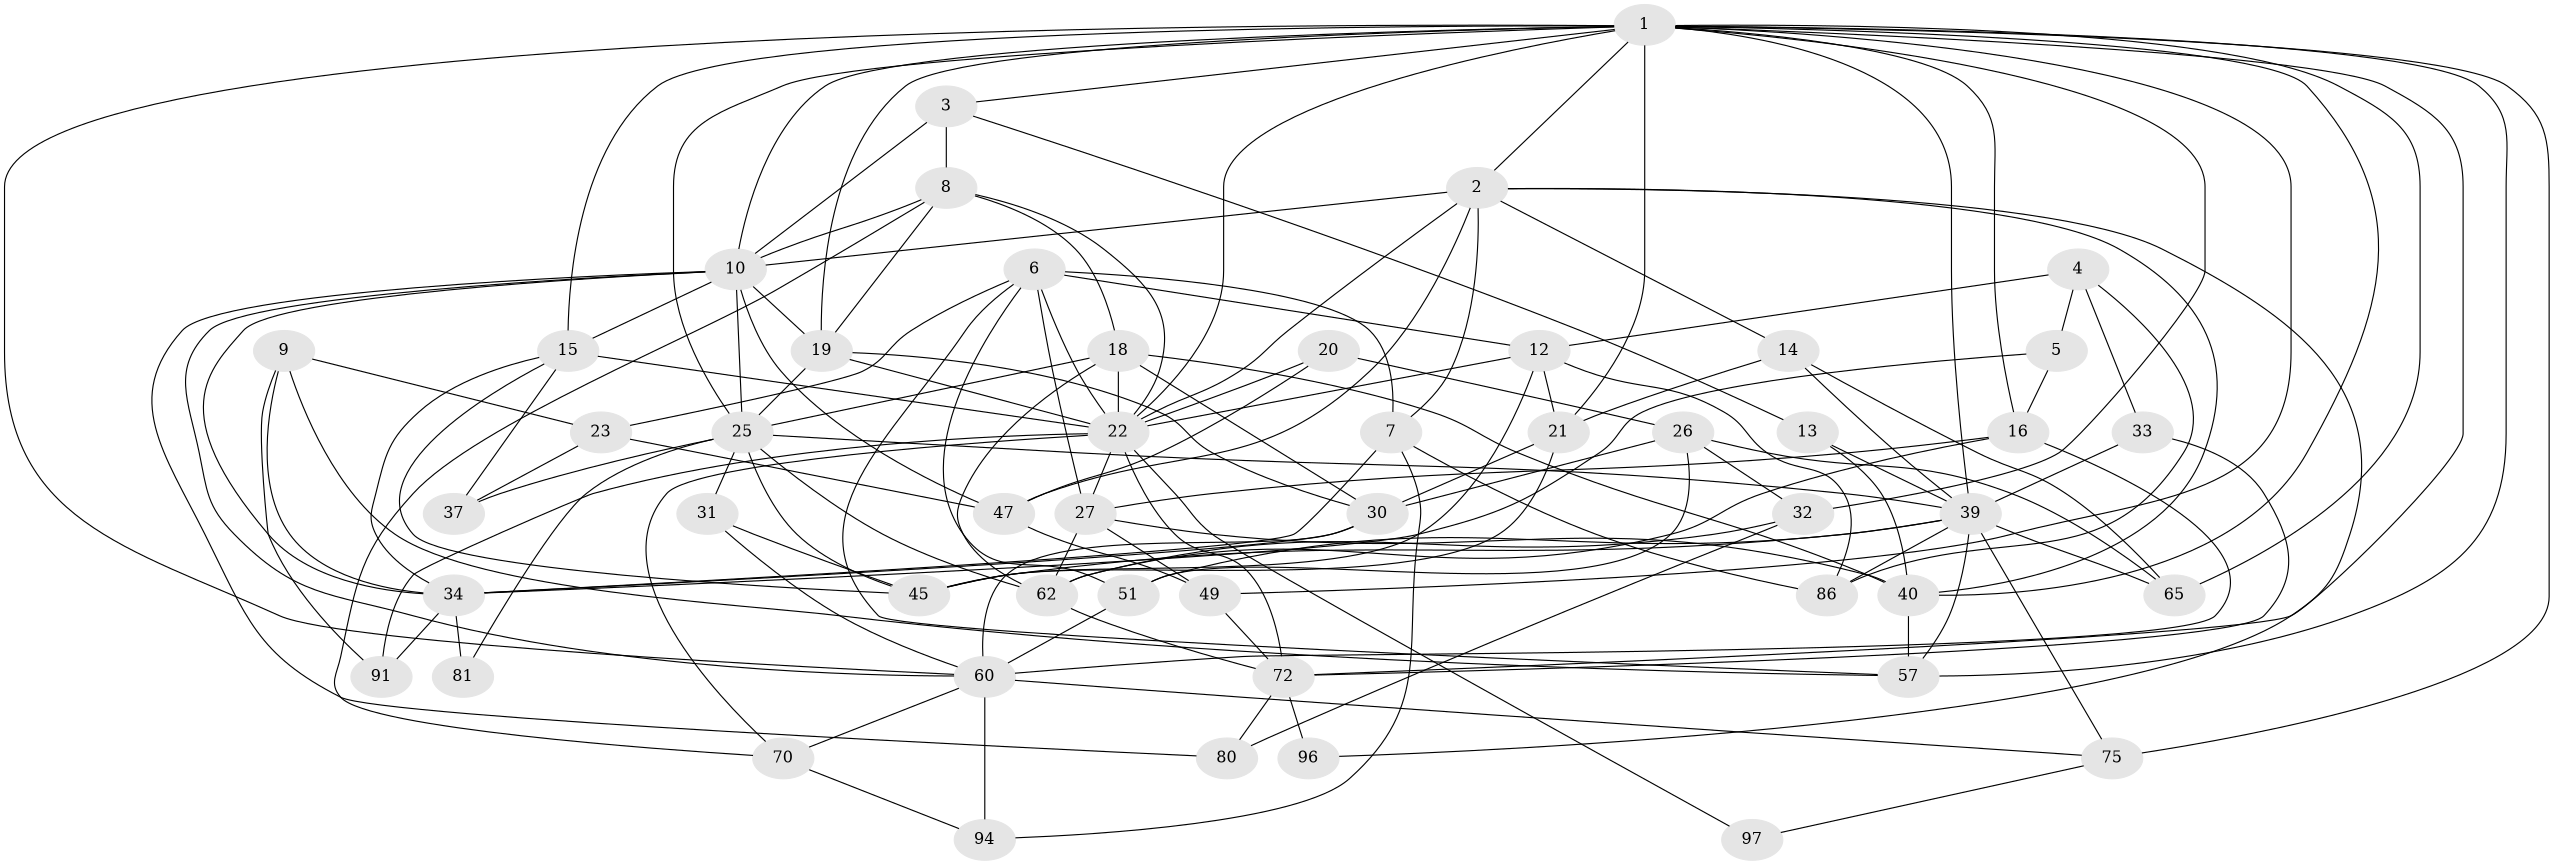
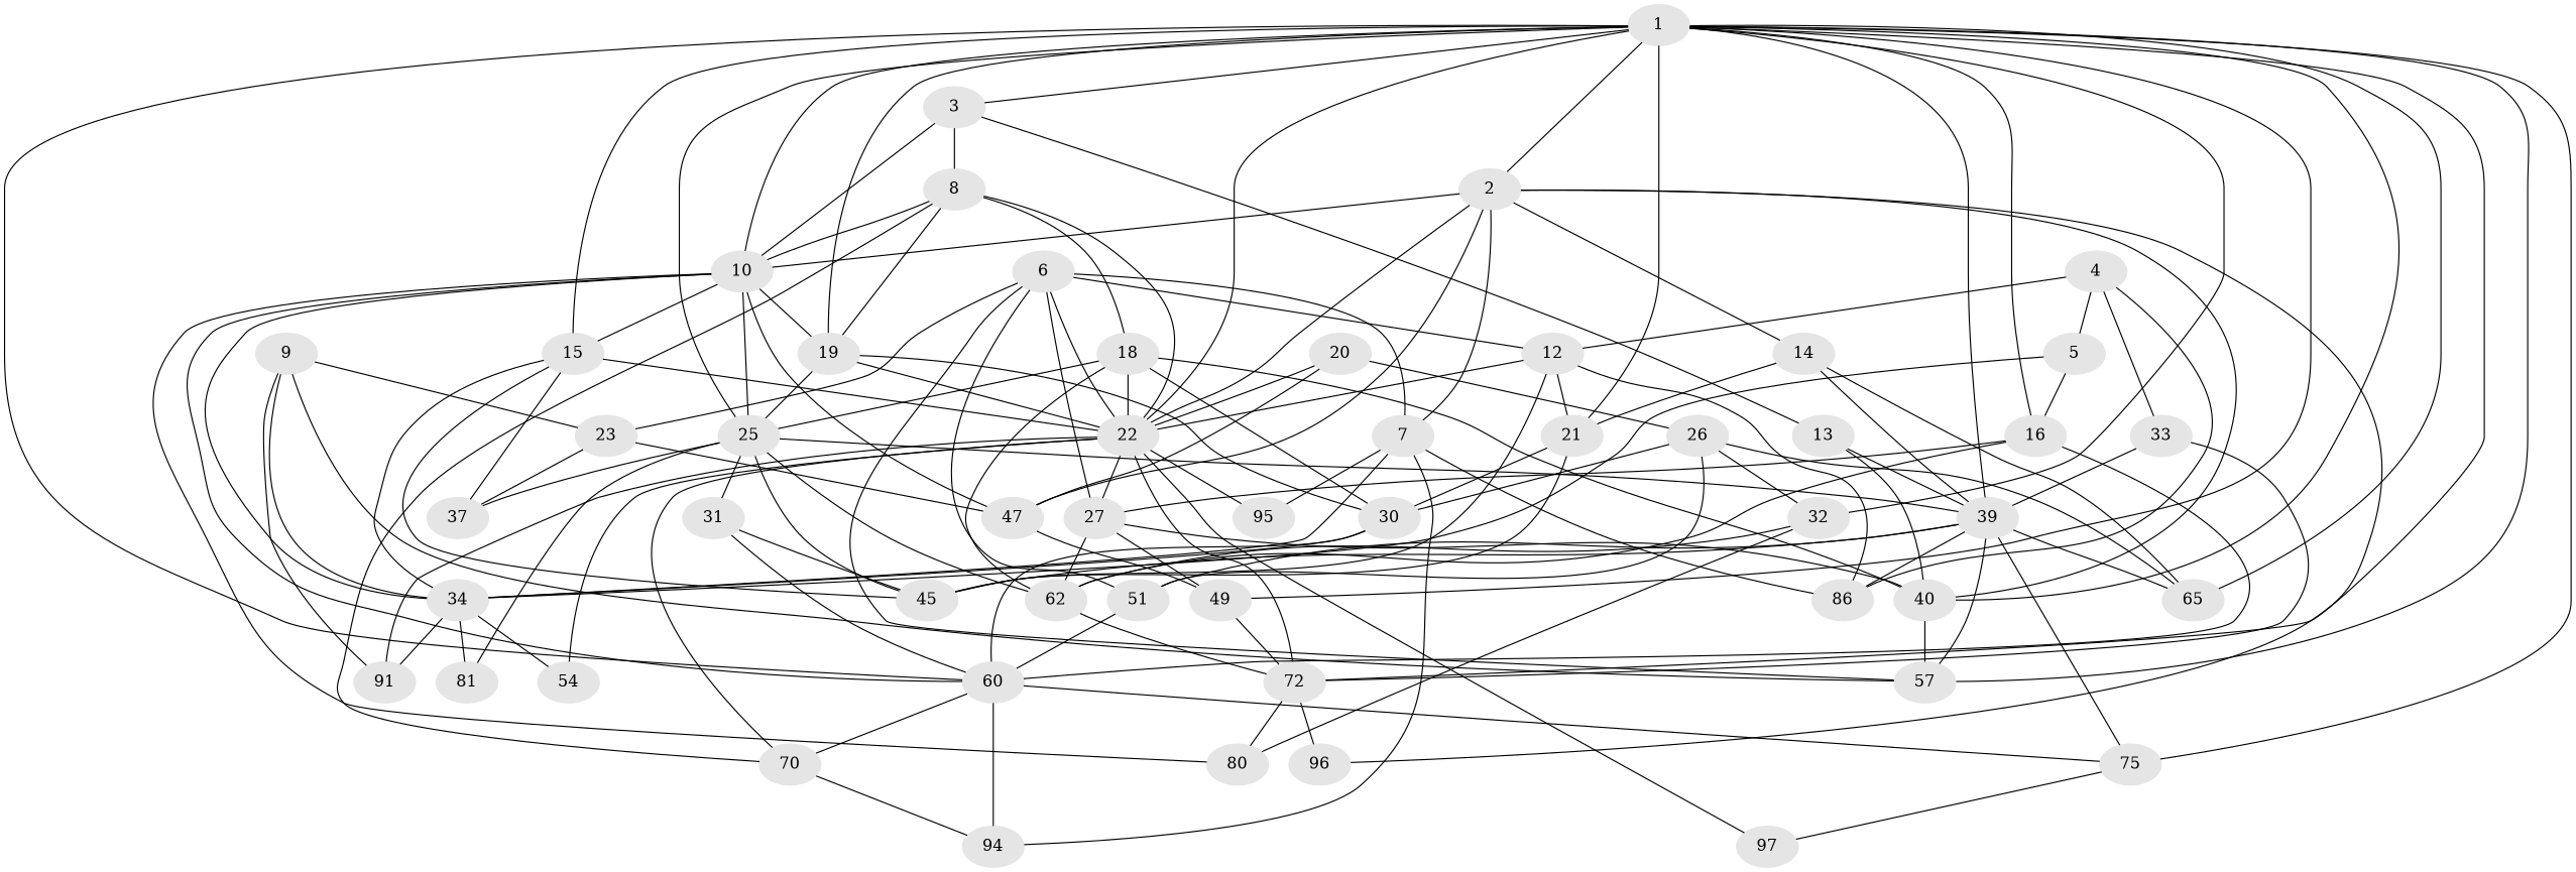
  graph {
    node [color=gray90 style=filled]
    1 [super="+24+36+56+11"]
    2 [super="+17+29"]
    3
    10 [super="+52+28"]
    15 [super="+84+55"]
    16 [super="+58"]
    19 [super="+87"]
    21 [super="+83"]
    22 [super="+61"]
    25 [super="+89+50"]
    32 [super="+35"]
    39 [super="+90+66+64"]
    40 [super="+88"]
    49 [super="+77"]
    57
    60 [super="+85+101"]
    65
    72 [super="+82"]
    75
    7
    14 [super="+42+63"]
    47
    96
    8 [super="+48+104"]
    13
    34 [super="+59"]
    80
    45 [super="+53"]
    37
    27 [super="+76"]
    62 [super="+102"]
    30 [super="+69+41"]
+   95
    70
    91
+   54
    97
    31
    81
    86
    51 [super="+100+99"]
    94 [super="+105"]
    18 [super="+73"]
    4
    5
    12 [super="+46"]
    33
    6 [super="+43"]
    23
    9 [super="+71"]
    20
    26
    1 -- 2
    1 -- 3
    1 -- 10
    1 -- 15 [weight=4]
    1 -- 16 [weight=3]
    1 -- 19 [weight=2]
    1 -- 21
    1 -- 22
    1 -- 25
    1 -- 32
    1 -- 39
    1 -- 40
    1 -- 49
    1 -- 57
    1 -- 60
    1 -- 65
    1 -- 72
    1 -- 75 [weight=2]
    2 -- 10
    2 -- 22
    2 -- 40
    2 -- 7 [weight=2]
    2 -- 14
    2 -- 47
    2 -- 96
    3 -- 10 [weight=2]
    3 -- 8
    3 -- 13
    10 -- 15
    10 -- 19
    10 -- 25
    10 -- 60
    10 -- 47
    10 -- 34
    10 -- 80
    15 -- 22
    15 -- 34
    15 -- 45
    15 -- 37
    16 -- 60
    16 -- 27
    16 -- 62
    19 -- 22
    19 -- 25
    19 -- 30
    21 -- 45
    21 -- 30
    22 -- 72
    22 -- 27
+   22 -- 95
    22 -- 70
    22 -- 91
+   22 -- 54
    22 -- 97
    25 -- 39
    25 -- 45
    25 -- 37
    25 -- 62
    25 -- 31
    25 -- 81
    32 -- 80
    32 -- 62
    39 -- 57
    39 -- 65
    39 -- 75
    39 -- 45
    39 -- 86
    39 -- 51
    40 -- 57
    49 -- 72
    60 -- 75
    60 -- 70
    60 -- 94 [weight=2]
    72 -- 96 [weight=2]
    72 -- 80
    75 -- 97
    7 -- 34
+   7 -- 95
    7 -- 86
    7 -- 94
    14 -- 21
    14 -- 39
    14 -- 65
    47 -- 49
    8 -- 10
    8 -- 19
    8 -- 22
    8 -- 70
    8 -- 18
    13 -- 39
    13 -- 40
    34 -- 91
+   34 -- 54
    34 -- 81 [weight=2]
    27 -- 40
    27 -- 49
    27 -- 62
    62 -- 72
    30 -- 60 [weight=2]
    30 -- 34
    70 -- 94
    31 -- 60
    31 -- 45
    51 -- 60
    18 -- 22
    18 -- 25
    18 -- 40
    18 -- 62
    18 -- 30
    4 -- 86
    4 -- 5
    4 -- 12
    4 -- 33
    5 -- 16
    5 -- 34
    12 -- 21
    12 -- 22
    12 -- 45
    12 -- 86
    33 -- 39
    33 -- 72
    6 -- 22 [weight=2]
    6 -- 57
    6 -- 7
    6 -- 27
    6 -- 51
    6 -- 12
    6 -- 23
    23 -- 47
    23 -- 37
    9 -- 57
    9 -- 34
    9 -- 91
    9 -- 23
    20 -- 22
    20 -- 47
    20 -- 26
    26 -- 32
    26 -- 65
    26 -- 30
    26 -- 51
  }
